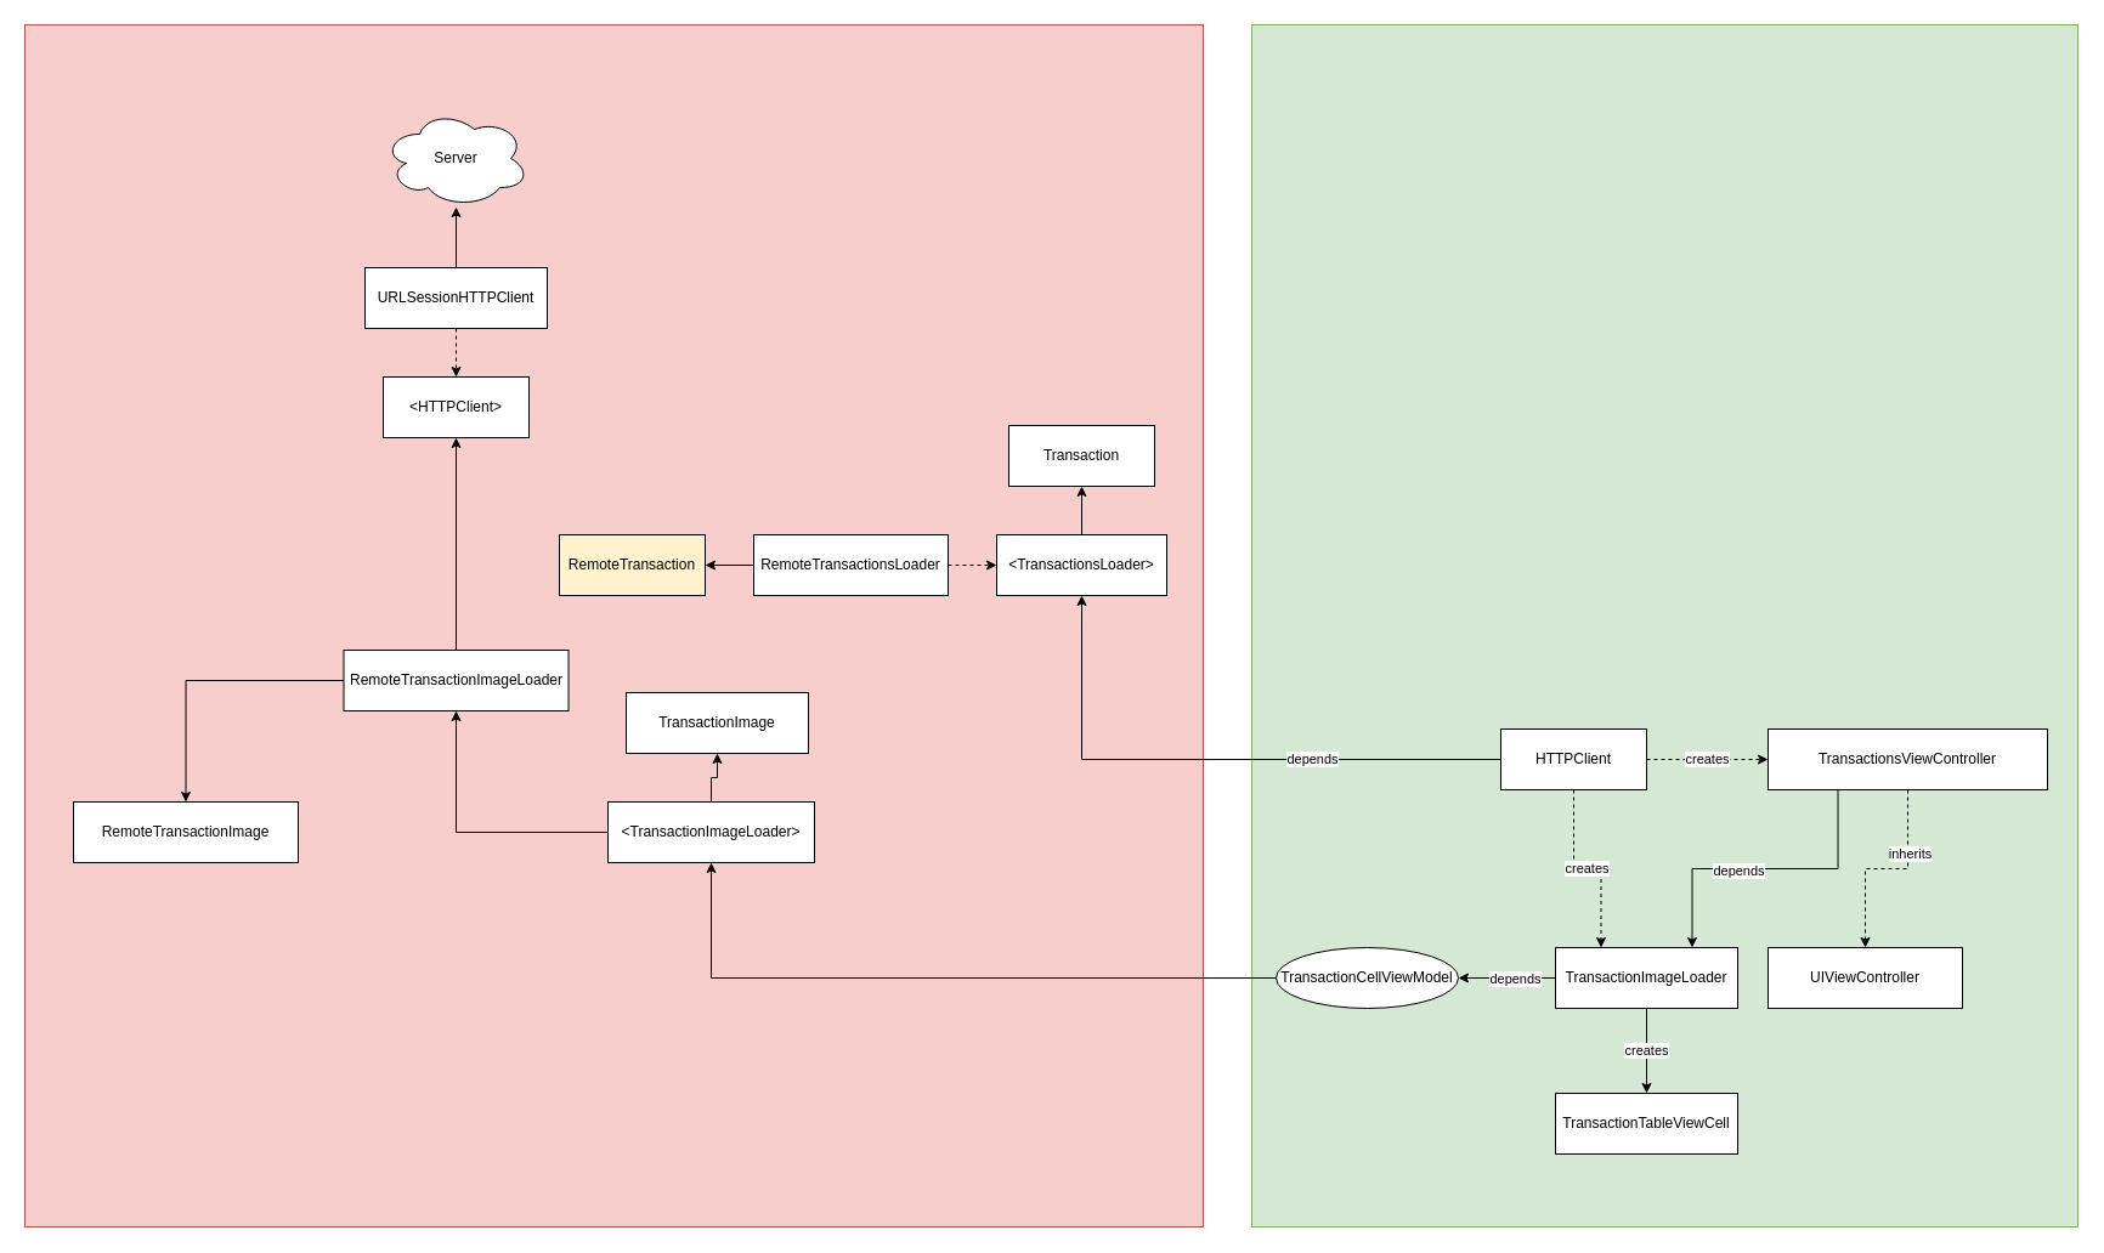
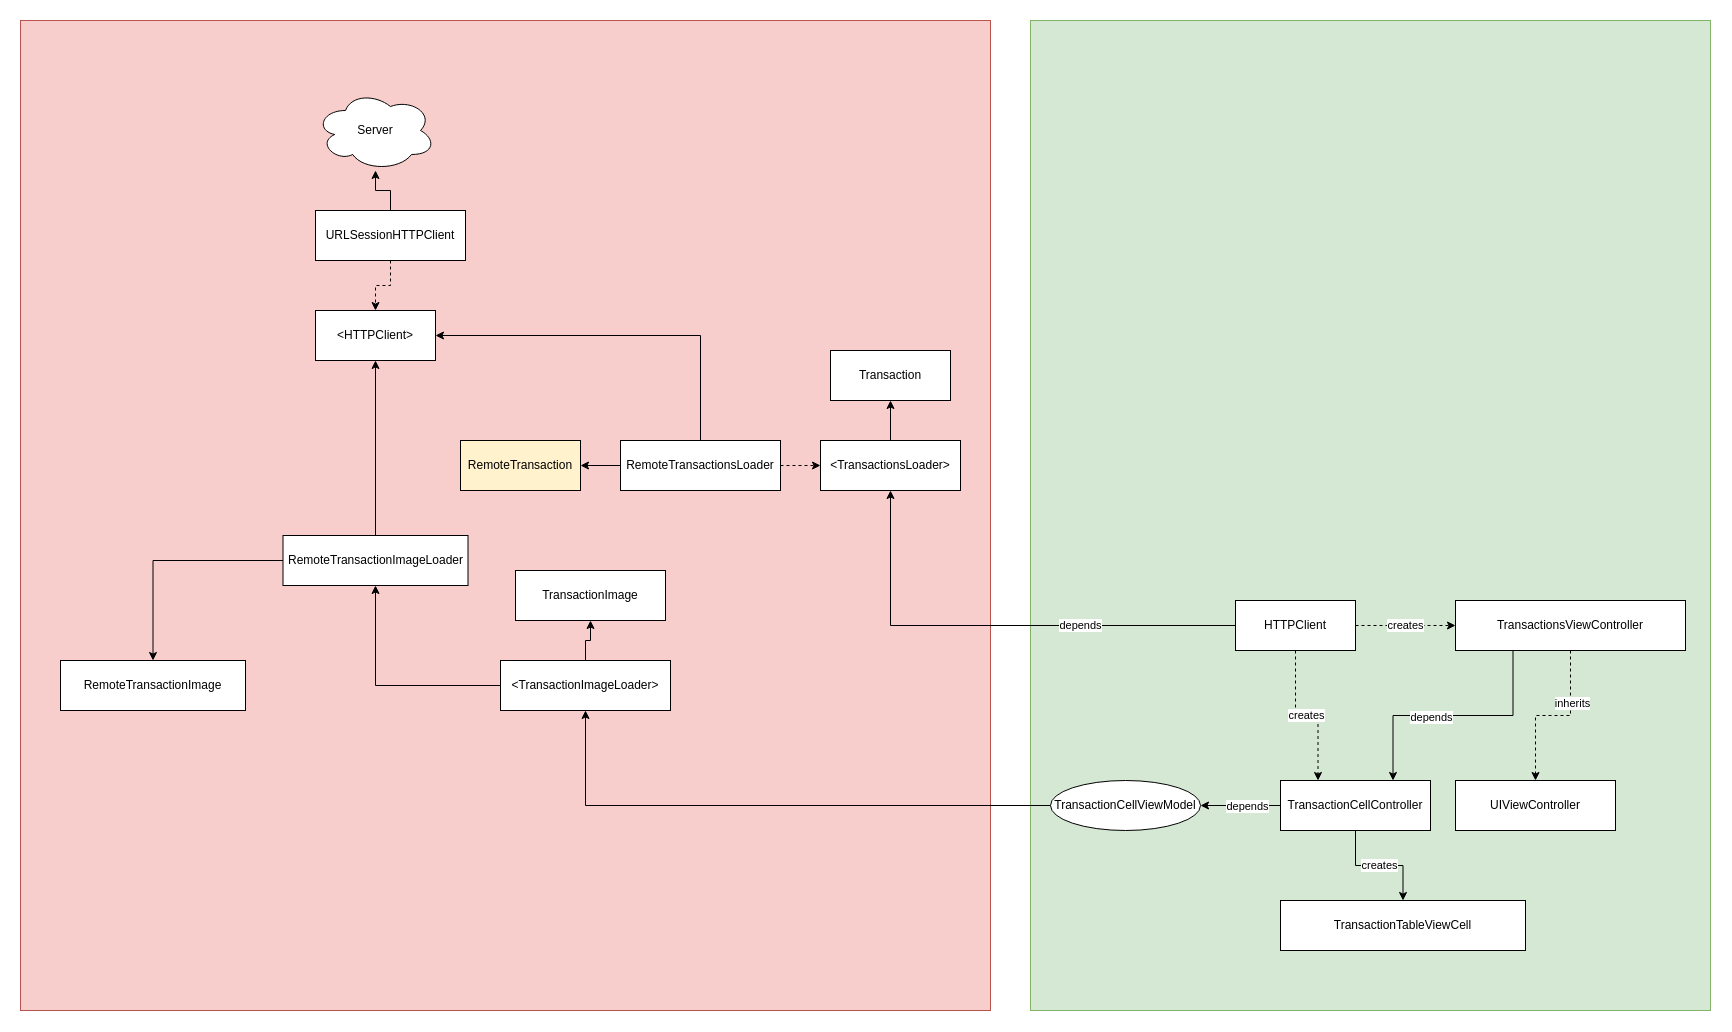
  <mxCell id="0" />
  <mxCell id="1" parent="0" />
  <mxCell id="2" value="" style="rounded=0;whiteSpace=wrap;html=1;fillColor=#f8cecc;strokeColor=#b85450;" vertex="1" parent="1"><mxGeometry x="20" y="20" width="970" height="990" as="geometry" /></mxCell>
  <mxCell id="3" value="" style="rounded=0;whiteSpace=wrap;html=1;fillColor=#d5e8d4;strokeColor=#82b366;" vertex="1" parent="1"><mxGeometry x="1030" y="20" width="680" height="990" as="geometry" /></mxCell>
  <mxCell id="4" value="Server" style="ellipse;shape=cloud;whiteSpace=wrap;html=1;" vertex="1" parent="1"><mxGeometry x="315" y="90" width="120" height="80" as="geometry" /></mxCell>
  <mxCell id="5" style="edgeStyle=orthogonalEdgeStyle;rounded=0;orthogonalLoop=1;jettySize=auto;html=1;" edge="1" parent="1" source="6" target="7"><mxGeometry relative="1" as="geometry" /></mxCell>
  <mxCell id="6" value="&amp;lt;TransactionsLoader&amp;gt;" style="rounded=0;whiteSpace=wrap;html=1;" vertex="1" parent="1"><mxGeometry x="820" y="440" width="140" height="50" as="geometry" /></mxCell>
  <mxCell id="7" value="Transaction" style="rounded=0;whiteSpace=wrap;html=1;" vertex="1" parent="1"><mxGeometry x="830" y="350" width="120" height="50" as="geometry" /></mxCell>
  <mxCell id="8" style="edgeStyle=orthogonalEdgeStyle;rounded=0;orthogonalLoop=1;jettySize=auto;html=1;dashed=1;" edge="1" parent="1" source="11" target="6"><mxGeometry relative="1" as="geometry" /></mxCell>
+ <mxCell id="9" style="edgeStyle=orthogonalEdgeStyle;rounded=0;orthogonalLoop=1;jettySize=auto;html=1;exitX=0.5;exitY=0;exitDx=0;exitDy=0;entryX=1;entryY=0.5;entryDx=0;entryDy=0;" edge="1" parent="1" source="11" target="12"><mxGeometry relative="1" as="geometry" /></mxCell>
  <mxCell id="10" style="edgeStyle=orthogonalEdgeStyle;rounded=0;orthogonalLoop=1;jettySize=auto;html=1;" edge="1" parent="1" source="11" target="16"><mxGeometry relative="1" as="geometry" /></mxCell>
  <mxCell id="11" value="RemoteTransactionsLoader" style="rounded=0;whiteSpace=wrap;html=1;" vertex="1" parent="1"><mxGeometry x="620" y="440" width="160" height="50" as="geometry" /></mxCell>
  <mxCell id="12" value="&amp;lt;HTTPClient&amp;gt;" style="rounded=0;whiteSpace=wrap;html=1;" vertex="1" parent="1"><mxGeometry x="315" y="310" width="120" height="50" as="geometry" /></mxCell>
  <mxCell id="13" style="edgeStyle=orthogonalEdgeStyle;rounded=0;orthogonalLoop=1;jettySize=auto;html=1;dashed=1;" edge="1" parent="1" source="15" target="12"><mxGeometry relative="1" as="geometry" /></mxCell>
  <mxCell id="14" style="edgeStyle=orthogonalEdgeStyle;rounded=0;orthogonalLoop=1;jettySize=auto;html=1;" edge="1" parent="1" source="15" target="4"><mxGeometry relative="1" as="geometry" /></mxCell>
- <mxCell id="15" value="URLSessionHTTPClient" style="rounded=0;whiteSpace=wrap;html=1;" vertex="1" parent="1"><mxGeometry x="300" y="220" width="150" height="50" as="geometry" /></mxCell>
+ <mxCell id="15" value="URLSessionHTTPClient" style="rounded=0;whiteSpace=wrap;html=1;" vertex="1" parent="1"><mxGeometry x="315" y="210" width="150" height="50" as="geometry" /></mxCell>
  <mxCell id="16" value="RemoteTransaction" style="rounded=0;whiteSpace=wrap;html=1;fillColor=#fff2cc;" vertex="1" parent="1"><mxGeometry x="460" y="440" width="120" height="50" as="geometry" /></mxCell>
  <mxCell id="17" value="depends" style="edgeStyle=orthogonalEdgeStyle;rounded=0;orthogonalLoop=1;jettySize=auto;html=1;entryX=0.5;entryY=1;entryDx=0;entryDy=0;" edge="1" parent="1" source="20" target="6"><mxGeometry x="-0.354" relative="1" as="geometry"><mxPoint as="offset" /></mxGeometry></mxCell>
  <mxCell id="18" value="creates" style="edgeStyle=orthogonalEdgeStyle;rounded=0;orthogonalLoop=1;jettySize=auto;html=1;entryX=0;entryY=0.5;entryDx=0;entryDy=0;dashed=1;" edge="1" parent="1" source="20" target="25"><mxGeometry relative="1" as="geometry" /></mxCell>
  <mxCell id="19" value="creates" style="edgeStyle=orthogonalEdgeStyle;rounded=0;orthogonalLoop=1;jettySize=auto;html=1;entryX=0.25;entryY=0;entryDx=0;entryDy=0;dashed=1;" edge="1" parent="1" source="20" target="31"><mxGeometry relative="1" as="geometry" /></mxCell>
  <mxCell id="20" value="HTTPClient" style="rounded=0;whiteSpace=wrap;html=1;" vertex="1" parent="1"><mxGeometry x="1235" y="600" width="120" height="50" as="geometry" /></mxCell>
  <mxCell id="21" style="edgeStyle=orthogonalEdgeStyle;rounded=0;orthogonalLoop=1;jettySize=auto;html=1;dashed=1;" edge="1" parent="1" source="25" target="27"><mxGeometry relative="1" as="geometry" /></mxCell>
  <mxCell id="22" value="inherits" style="edgeLabel;html=1;align=center;verticalAlign=middle;resizable=0;points=[];" vertex="1" connectable="0" parent="21"><mxGeometry x="-0.369" y="1" relative="1" as="geometry"><mxPoint as="offset" /></mxGeometry></mxCell>
  <mxCell id="23" style="edgeStyle=orthogonalEdgeStyle;rounded=0;orthogonalLoop=1;jettySize=auto;html=1;entryX=0.75;entryY=0;entryDx=0;entryDy=0;exitX=0.25;exitY=1;exitDx=0;exitDy=0;" edge="1" parent="1" source="25" target="31"><mxGeometry relative="1" as="geometry" /></mxCell>
  <mxCell id="24" value="depends" style="edgeLabel;html=1;align=center;verticalAlign=middle;resizable=0;points=[];" vertex="1" connectable="0" parent="23"><mxGeometry x="0.176" y="1" relative="1" as="geometry"><mxPoint as="offset" /></mxGeometry></mxCell>
  <mxCell id="25" value="TransactionsViewController" style="rounded=0;whiteSpace=wrap;html=1;" vertex="1" parent="1"><mxGeometry x="1455" y="600" width="230" height="50" as="geometry" /></mxCell>
  <mxCell id="26" style="edgeStyle=orthogonalEdgeStyle;rounded=0;orthogonalLoop=1;jettySize=auto;html=1;" edge="1" parent="1"><mxGeometry relative="1" as="geometry"><mxPoint x="1535" y="470" as="sourcePoint" /></mxGeometry></mxCell>
  <mxCell id="27" value="UIViewController" style="rounded=0;whiteSpace=wrap;html=1;" vertex="1" parent="1"><mxGeometry x="1455" y="780" width="160" height="50" as="geometry" /></mxCell>
  <mxCell id="28" style="edgeStyle=orthogonalEdgeStyle;rounded=0;orthogonalLoop=1;jettySize=auto;html=1;entryX=1;entryY=0.5;entryDx=0;entryDy=0;exitX=0;exitY=0.5;exitDx=0;exitDy=0;" edge="1" parent="1" source="31" target="33"><mxGeometry relative="1" as="geometry" /></mxCell>
  <mxCell id="29" value="depends" style="edgeLabel;html=1;align=center;verticalAlign=middle;resizable=0;points=[];" vertex="1" connectable="0" parent="28"><mxGeometry x="0.285" y="1" relative="1" as="geometry"><mxPoint x="17" y="-1" as="offset" /></mxGeometry></mxCell>
  <mxCell id="30" value="creates" style="edgeStyle=orthogonalEdgeStyle;rounded=0;orthogonalLoop=1;jettySize=auto;html=1;entryX=0.5;entryY=0;entryDx=0;entryDy=0;" edge="1" parent="1" source="31" target="42"><mxGeometry relative="1" as="geometry" /></mxCell>
- <mxCell id="31" value="TransactionImageLoader" style="rounded=0;whiteSpace=wrap;html=1;" vertex="1" parent="1"><mxGeometry x="1280" y="780" width="150" height="50" as="geometry" /></mxCell>
+ <mxCell id="31" value="TransactionCellController" style="rounded=0;whiteSpace=wrap;html=1;" vertex="1" parent="1"><mxGeometry x="1280" y="780" width="150" height="50" as="geometry" /></mxCell>
  <mxCell id="32" style="edgeStyle=orthogonalEdgeStyle;rounded=0;orthogonalLoop=1;jettySize=auto;html=1;" edge="1" parent="1" source="33" target="36"><mxGeometry relative="1" as="geometry" /></mxCell>
  <mxCell id="33" value="TransactionCellViewModel" style="ellipse;whiteSpace=wrap;html=1;" vertex="1" parent="1"><mxGeometry x="1050" y="780" width="150" height="50" as="geometry" /></mxCell>
  <mxCell id="34" style="edgeStyle=orthogonalEdgeStyle;rounded=0;orthogonalLoop=1;jettySize=auto;html=1;" edge="1" parent="1" source="36" target="37"><mxGeometry relative="1" as="geometry" /></mxCell>
  <mxCell id="35" style="edgeStyle=orthogonalEdgeStyle;rounded=0;orthogonalLoop=1;jettySize=auto;html=1;" edge="1" parent="1" source="36" target="40"><mxGeometry relative="1" as="geometry" /></mxCell>
  <mxCell id="36" value="&amp;lt;TransactionImageLoader&amp;gt;" style="rounded=0;whiteSpace=wrap;html=1;" vertex="1" parent="1"><mxGeometry x="500" y="660" width="170" height="50" as="geometry" /></mxCell>
  <mxCell id="37" value="TransactionImage" style="rounded=0;whiteSpace=wrap;html=1;" vertex="1" parent="1"><mxGeometry x="515" y="570" width="150" height="50" as="geometry" /></mxCell>
  <mxCell id="38" style="edgeStyle=orthogonalEdgeStyle;rounded=0;orthogonalLoop=1;jettySize=auto;html=1;" edge="1" parent="1" source="40" target="41"><mxGeometry relative="1" as="geometry" /></mxCell>
  <mxCell id="39" style="edgeStyle=orthogonalEdgeStyle;rounded=0;orthogonalLoop=1;jettySize=auto;html=1;exitX=0.5;exitY=0;exitDx=0;exitDy=0;" edge="1" parent="1" source="40" target="12"><mxGeometry relative="1" as="geometry" /></mxCell>
  <mxCell id="40" value="RemoteTransactionImageLoader" style="rounded=0;whiteSpace=wrap;html=1;" vertex="1" parent="1"><mxGeometry x="282.5" y="535" width="185" height="50" as="geometry" /></mxCell>
  <mxCell id="41" value="RemoteTransactionImage" style="rounded=0;whiteSpace=wrap;html=1;" vertex="1" parent="1"><mxGeometry x="60" y="660" width="185" height="50" as="geometry" /></mxCell>
- <mxCell id="42" value="TransactionTableViewCell" style="rounded=0;whiteSpace=wrap;html=1;" vertex="1" parent="1"><mxGeometry x="1280" y="900" width="150" height="50" as="geometry" /></mxCell>
+ <mxCell id="42" value="TransactionTableViewCell" style="rounded=0;whiteSpace=wrap;html=1;" vertex="1" parent="1"><mxGeometry x="1280" y="900" width="245" height="50" as="geometry" /></mxCell>
